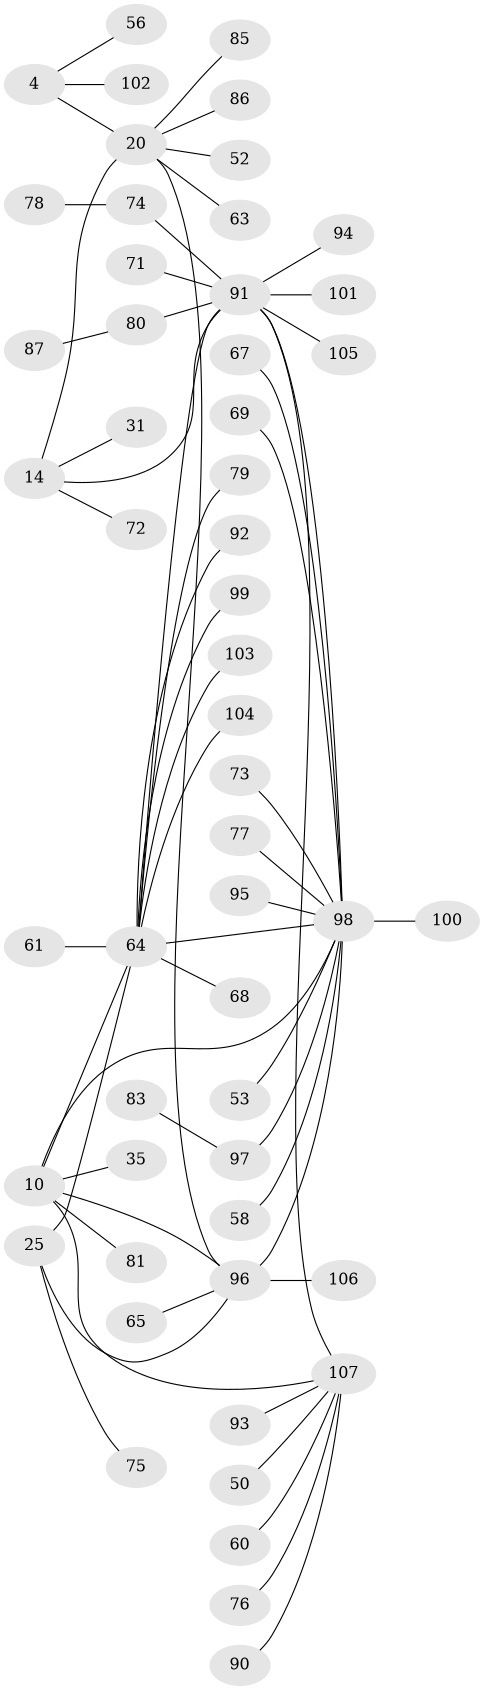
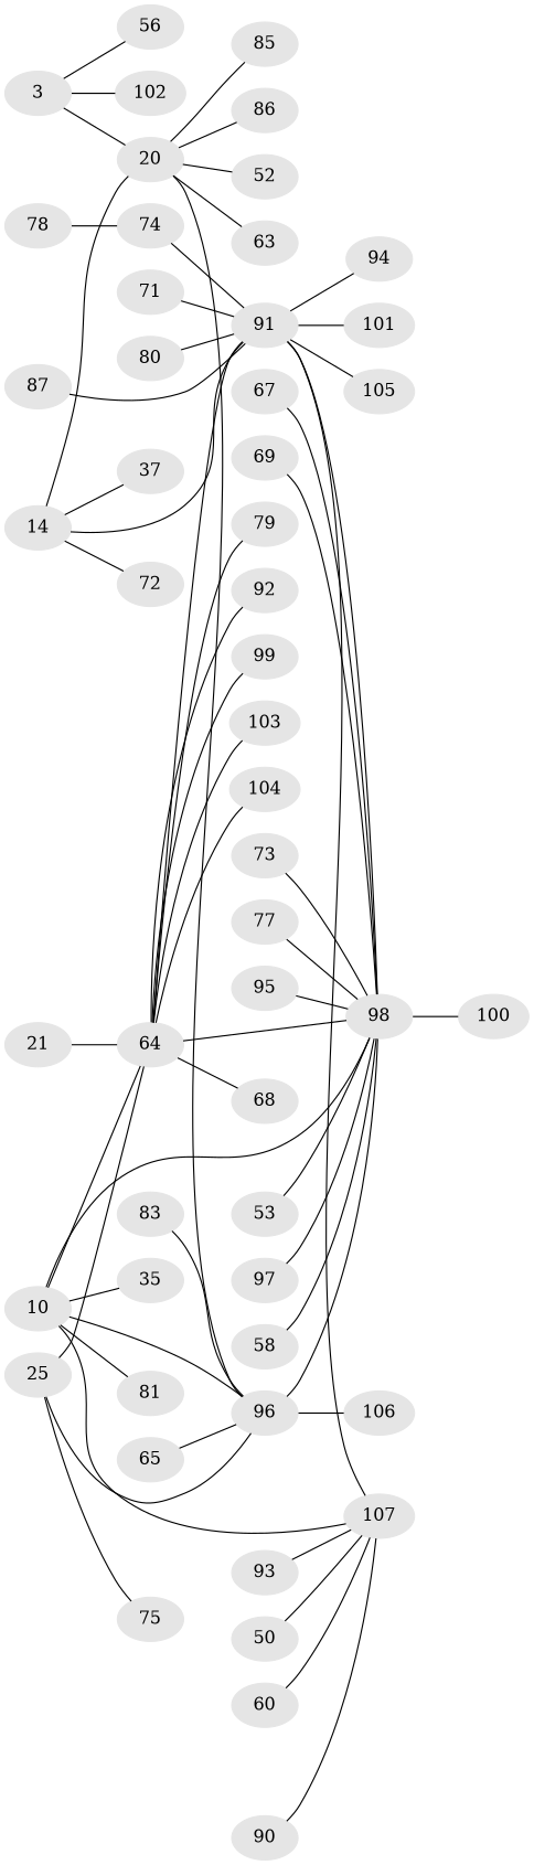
  graph {
    rankdir=LR
    node [color=gray90 style=filled]
-   3 [super="+1" label=4]
+   3 [super="+1"]
    20 [super="+18"]
    56
    102 [super="+89"]
    96 [super="+32+33+51+57"]
    52
    63
    85
    86
    98 [super="+2+62+31+88+42"]
    100 [super="+34"]
    10 [super="+9"]
    35
    64 [super="+24+48+49+55+59"]
    81
    107 [super="+43+44+45"]
    91 [super="+15+26+30+36+38+40+41+47"]
    68
    79
    92 [super="+84"]
    99 [super="+66"]
    103
    104
    106
    14 [super="+13"]
-   37 [label=31]
+   37
    72
    94
    101
    105
    25 [super="+23"]
    75
    50
    53
    58
    60
-   61
+   61 [label=21]
    65
    67 [super="+46"]
    69
    71 [super="+70"]
    73
    74
-   76
    77
    78
    80
    83
    87
    90
    93
    95
    97
    3 -- 20
    3 -- 56
    3 -- 102
    20 -- 96 [weight=6]
    20 -- 52
    20 -- 63
    20 -- 85
    20 -- 86
    96 -- 98
    96 -- 106
    98 -- 100
    10 -- 96
    10 -- 98 [weight=2]
    10 -- 35
    10 -- 64
    10 -- 81
    10 -- 107 [weight=6]
    64 -- 98 [weight=2]
    64 -- 91 [weight=2]
    64 -- 68
    64 -- 79
    64 -- 92
    64 -- 99
    64 -- 103
    64 -- 104
    91 -- 98 [weight=3]
    91 -- 107
    91 -- 94
    91 -- 101
    91 -- 105
    14 -- 20
    14 -- 91 [weight=6]
    14 -- 37
    14 -- 72
    25 -- 96
    25 -- 64 [weight=6]
    25 -- 75
    50 -- 107
    53 -- 98
    58 -- 98
    60 -- 107
    61 -- 64
    65 -- 96
    67 -- 98
    69 -- 98
    71 -- 91
    73 -- 98
    74 -- 91
-   76 -- 107
    77 -- 98
    78 -- 74
    80 -- 91
-   83 -- 97
-   87 -- 80
+   83 -- 96
+   87 -- 91
    90 -- 107
    93 -- 107
    95 -- 98
    97 -- 98
  }
